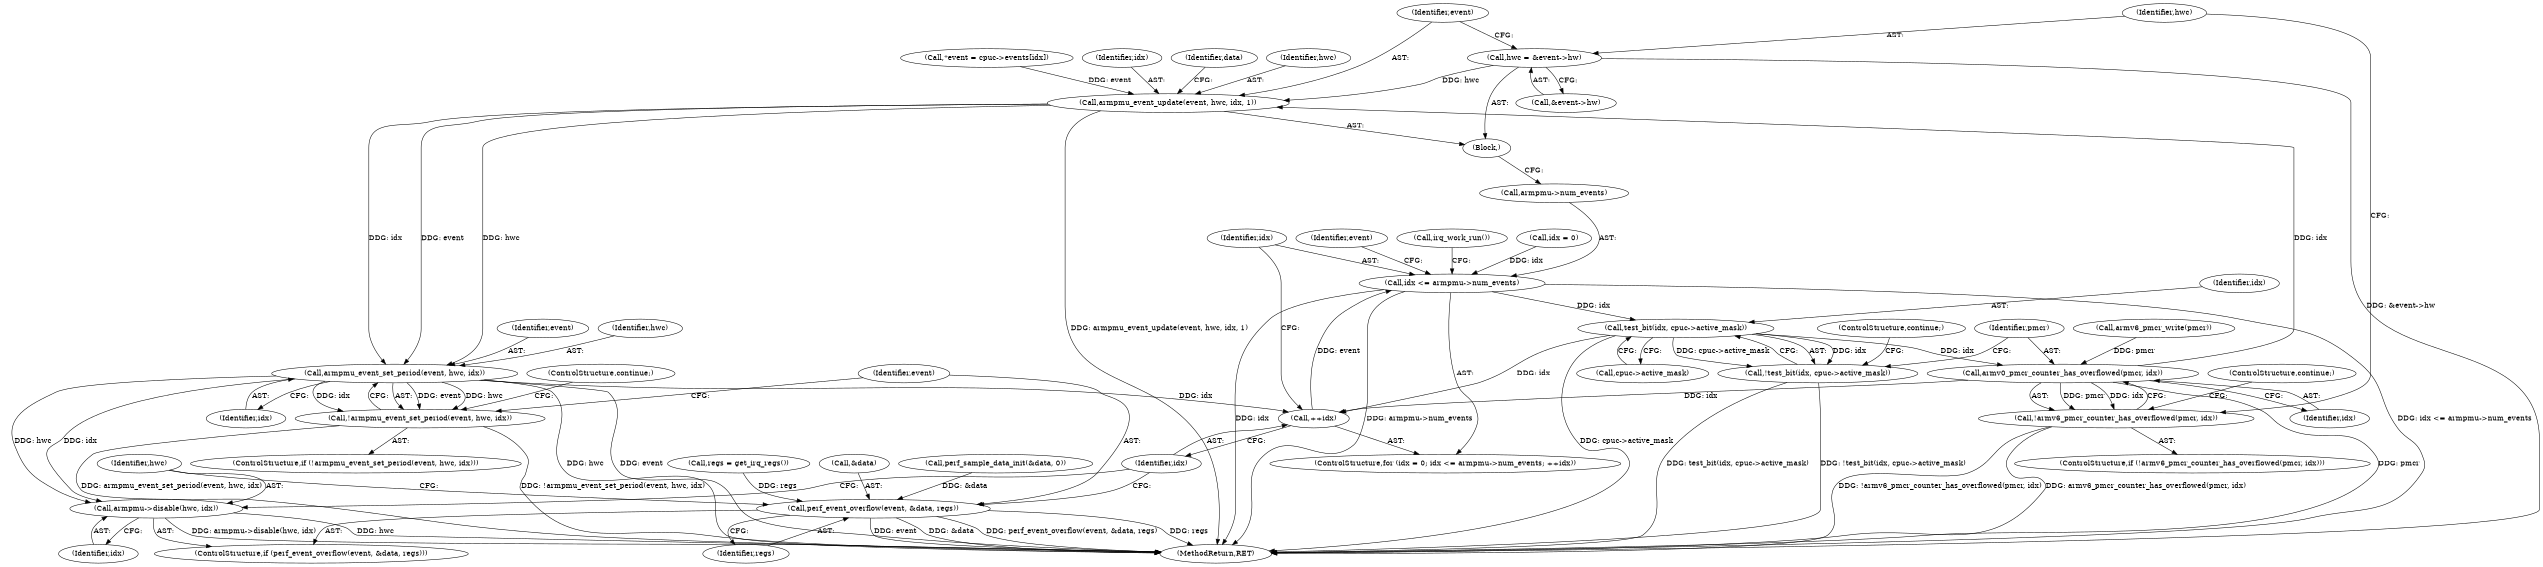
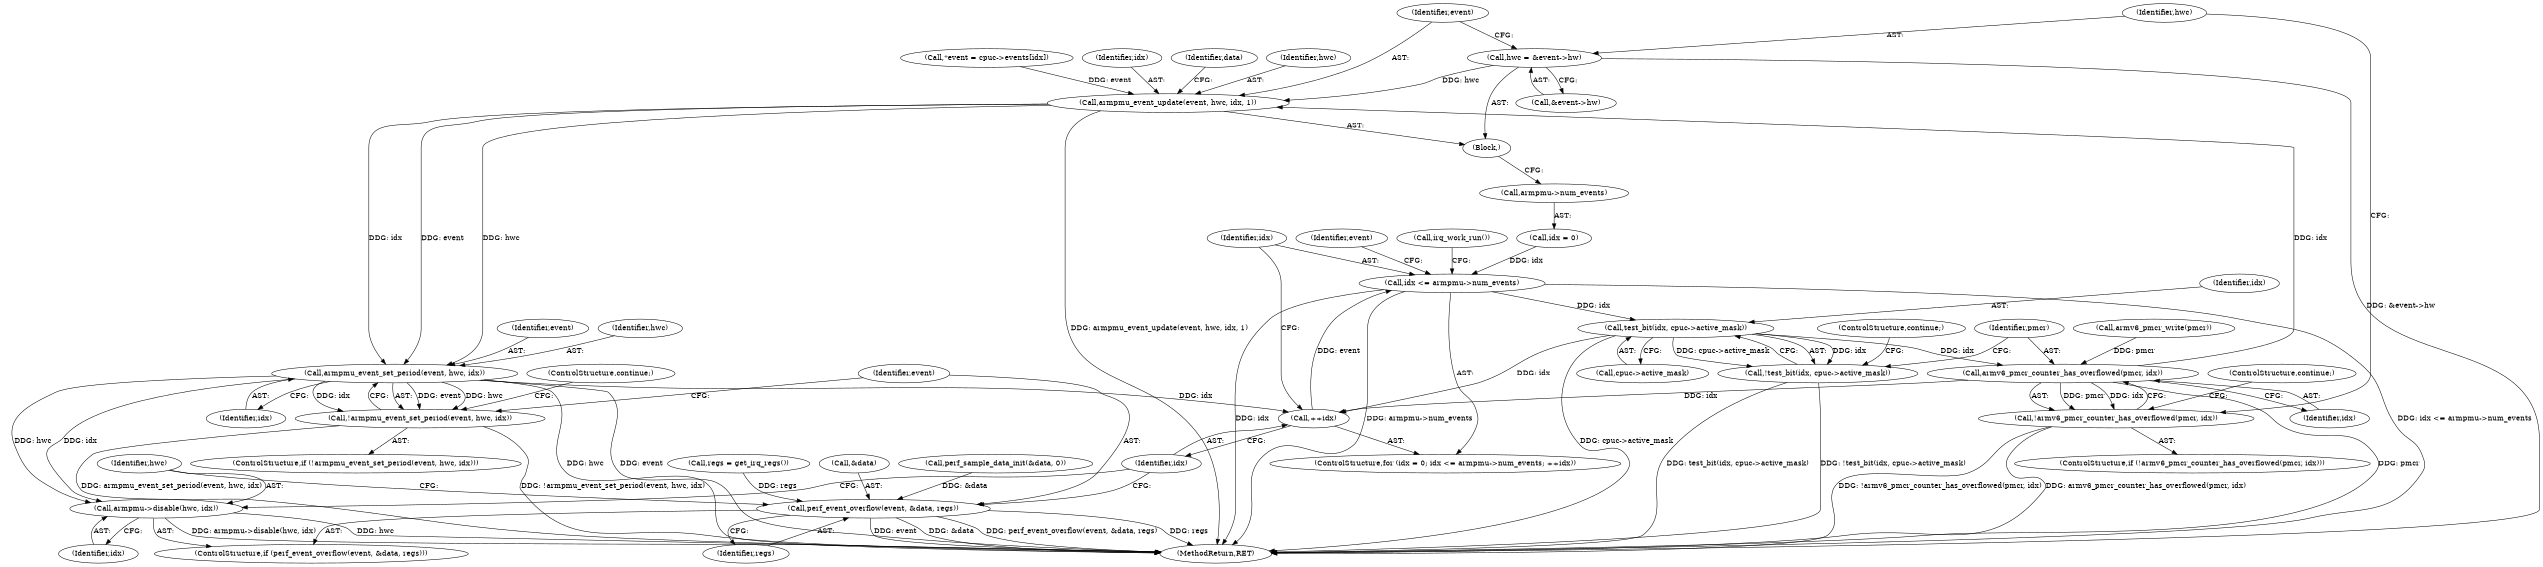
  digraph {
    n1 [label="(Call,hwc = &event->hw)"]
    n2 [label="(Call,armpmu_event_update(event, hwc, idx, 1))"]
    n3 [label="(Call,&event->hw)"]
    n4 [label="(Block,)"]
    n5 [label="(MethodReturn,RET)"]
    n6 [label="(Call,armpmu_event_set_period(event, hwc, idx))"]
    n7 [label="(Call,armpmu->num_events)"]
    n8 [label="(Call,++idx)"]
    n9 [label="(Call,!armpmu_event_set_period(event, hwc, idx))"]
    n10 [label="(Call,armpmu->disable(hwc, idx))"]
    n11 [label="(Identifier,idx)"]
    n12 [label="(Call,idx <= armpmu->num_events)"]
    n13 [label="(Identifier,idx)"]
    n14 [label="(ControlStructure,for (idx = 0; idx <= armpmu->num_events; ++idx))"]
    n15 [label="(ControlStructure,if (!armpmu_event_set_period(event, hwc, idx)))"]
    n16 [label="(Call,perf_event_overflow(event, &data, regs))"]
    n17 [label="(Identifier,regs)"]
    n18 [label="(ControlStructure,if (perf_event_overflow(event, &data, regs)))"]
    n19 [label="(Identifier,idx)"]
    n20 [label="(Call,test_bit(idx, cpuc->active_mask))"]
    n21 [label="(Call,!test_bit(idx, cpuc->active_mask))"]
-   n22 [label="(Call,armv0_pmcr_counter_has_overflowed(pmcr, idx))"]
+   n22 [label="(Call,armv6_pmcr_counter_has_overflowed(pmcr, idx))"]
    n23 [label="(Call,cpuc->active_mask)"]
    n24 [label="(Call,!armv6_pmcr_counter_has_overflowed(pmcr, idx))"]
    n25 [label="(Identifier,idx)"]
    n26 [label="(ControlStructure,if (!armv6_pmcr_counter_has_overflowed(pmcr, idx)))"]
    n27 [label="(Identifier,idx)"]
    n28 [label="(Identifier,event)"]
    n29 [label="(Call,*event = cpuc->events[idx])"]
    n30 [label="(Identifier,idx)"]
    n31 [label="(Identifier,pmcr)"]
    n32 [label="(Call,idx = 0)"]
    n33 [label="(Identifier,idx)"]
    n34 [label="(Identifier,hwc)"]
    n35 [label="(ControlStructure,continue;)"]
    n36 [label="(Identifier,event)"]
    n37 [label="(Call,regs = get_irq_regs())"]
    n38 [label="(Identifier,data)"]
    n39 [label="(Identifier,hwc)"]
    n40 [label="(Call,armv6_pmcr_write(pmcr))"]
    n41 [label="(Identifier,event)"]
    n42 [label="(ControlStructure,continue;)"]
    n43 [label="(ControlStructure,continue;)"]
    n44 [label="(Identifier,event)"]
    n45 [label="(Call,&data)"]
    n46 [label="(Identifier,hwc)"]
    n47 [label="(Call,irq_work_run())"]
    n48 [label="(Identifier,hwc)"]
    n49 [label="(Call,perf_sample_data_init(&data, 0))"]
    n1 -> n2 [label="DDG: hwc"]
    n1 -> n3 [label="CFG: "]
    n1 -> n4 [label="AST: "]
    n1 -> n5 [label="DDG: &event->hw"]
    n2 -> n4 [label="AST: "]
    n2 -> n5 [label="DDG: armpmu_event_update(event, hwc, idx, 1)"]
    n2 -> n6 [label="DDG: event"]
    n2 -> n6 [label="DDG: hwc"]
    n2 -> n6 [label="DDG: idx"]
    n3 -> n1 [label="AST: "]
    n4 -> n7 [label="CFG: "]
    n6 -> n5 [label="DDG: hwc"]
    n6 -> n5 [label="DDG: event"]
    n6 -> n8 [label="DDG: idx"]
    n6 -> n9 [label="AST: "]
    n6 -> n9 [label="DDG: event"]
    n6 -> n9 [label="DDG: hwc"]
    n6 -> n9 [label="DDG: idx"]
    n6 -> n10 [label="DDG: hwc"]
    n6 -> n10 [label="DDG: idx"]
    n6 -> n11 [label="CFG: "]
-   n7 -> n12 [label="AST: "]
+   n7 -> n32 [label="AST: "]
    n8 -> n12 [label="DDG: event"]
    n8 -> n13 [label="CFG: "]
    n8 -> n14 [label="AST: "]
    n9 -> n5 [label="DDG: !armpmu_event_set_period(event, hwc, idx)"]
    n9 -> n5 [label="DDG: armpmu_event_set_period(event, hwc, idx)"]
    n9 -> n6 [label="CFG: "]
    n9 -> n15 [label="AST: "]
    n10 -> n5 [label="DDG: armpmu->disable(hwc, idx)"]
    n10 -> n5 [label="DDG: hwc"]
    n10 -> n18 [label="AST: "]
    n10 -> n19 [label="CFG: "]
    n11 -> n6 [label="AST: "]
    n12 -> n5 [label="DDG: armpmu->num_events"]
    n12 -> n5 [label="DDG: idx <= armpmu->num_events"]
    n12 -> n5 [label="DDG: idx"]
    n12 -> n14 [label="AST: "]
    n12 -> n20 [label="DDG: idx"]
    n13 -> n8 [label="AST: "]
    n13 -> n10 [label="CFG: "]
    n13 -> n16 [label="CFG: "]
    n16 -> n5 [label="DDG: event"]
    n16 -> n5 [label="DDG: &data"]
    n16 -> n5 [label="DDG: perf_event_overflow(event, &data, regs)"]
    n16 -> n5 [label="DDG: regs"]
    n16 -> n17 [label="CFG: "]
    n16 -> n18 [label="AST: "]
    n17 -> n16 [label="AST: "]
    n19 -> n10 [label="AST: "]
    n20 -> n5 [label="DDG: cpuc->active_mask"]
    n20 -> n8 [label="DDG: idx"]
    n20 -> n21 [label="AST: "]
    n20 -> n21 [label="DDG: idx"]
    n20 -> n21 [label="DDG: cpuc->active_mask"]
    n20 -> n22 [label="DDG: idx"]
    n20 -> n23 [label="CFG: "]
    n21 -> n5 [label="DDG: !test_bit(idx, cpuc->active_mask)"]
    n21 -> n5 [label="DDG: test_bit(idx, cpuc->active_mask)"]
    n21 -> n20 [label="CFG: "]
    n22 -> n2 [label="DDG: idx"]
    n22 -> n5 [label="DDG: pmcr"]
    n22 -> n8 [label="DDG: idx"]
    n22 -> n24 [label="AST: "]
    n22 -> n24 [label="DDG: pmcr"]
    n22 -> n24 [label="DDG: idx"]
    n22 -> n25 [label="CFG: "]
-   n23 -> n20 [label="CFG: "]
+   n23 -> n20 [label="AST: "]
    n24 -> n5 [label="DDG: armv6_pmcr_counter_has_overflowed(pmcr, idx)"]
    n24 -> n5 [label="DDG: !armv6_pmcr_counter_has_overflowed(pmcr, idx)"]
    n24 -> n22 [label="CFG: "]
    n24 -> n26 [label="AST: "]
    n25 -> n22 [label="AST: "]
    n27 -> n8 [label="CFG: "]
    n27 -> n12 [label="AST: "]
    n28 -> n1 [label="CFG: "]
    n28 -> n2 [label="AST: "]
    n29 -> n2 [label="DDG: event"]
    n30 -> n20 [label="AST: "]
    n31 -> n21 [label="CFG: "]
    n31 -> n22 [label="AST: "]
    n32 -> n12 [label="DDG: idx"]
    n33 -> n2 [label="AST: "]
    n34 -> n1 [label="AST: "]
    n34 -> n24 [label="CFG: "]
    n35 -> n24 [label="CFG: "]
    n36 -> n6 [label="AST: "]
    n37 -> n16 [label="DDG: regs"]
    n38 -> n2 [label="CFG: "]
    n39 -> n10 [label="AST: "]
    n39 -> n16 [label="CFG: "]
    n40 -> n22 [label="DDG: pmcr"]
    n41 -> n12 [label="CFG: "]
    n42 -> n21 [label="CFG: "]
    n43 -> n9 [label="CFG: "]
    n44 -> n9 [label="CFG: "]
    n44 -> n16 [label="AST: "]
    n45 -> n16 [label="AST: "]
    n46 -> n2 [label="AST: "]
    n47 -> n12 [label="CFG: "]
    n48 -> n6 [label="AST: "]
    n49 -> n16 [label="DDG: &data"]
  }
